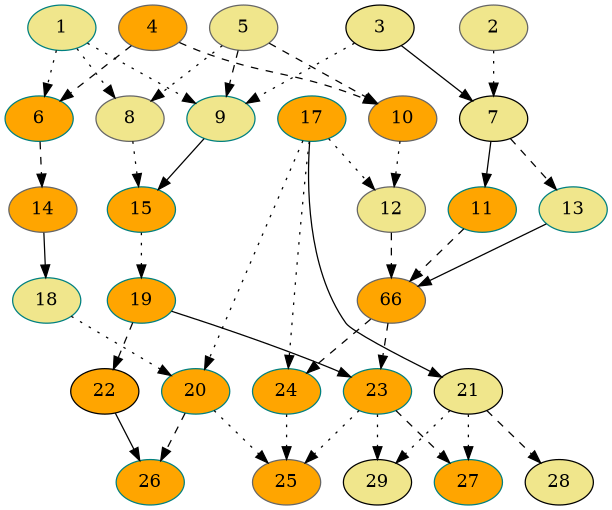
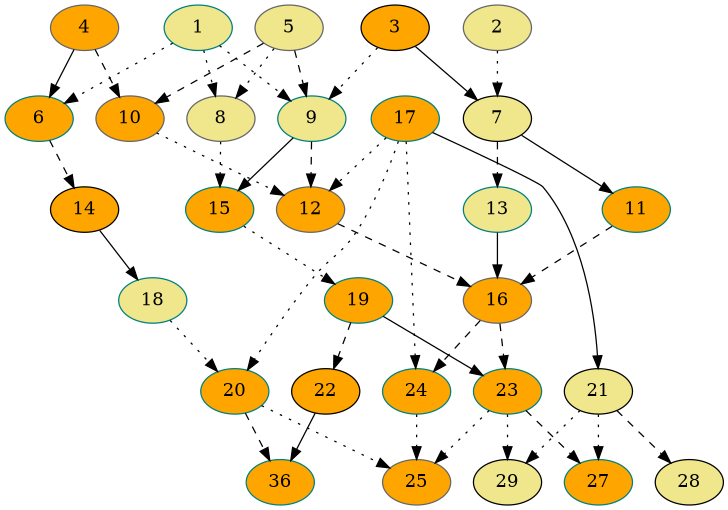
  digraph {
    node [alpha=0.07 color=teal fillcolor=orange style=filled]
    edge [style=dotted]
    1 [alpha=0.05 expect_size=3348372513235469 fillcolor=khaki]
    6 [alpha=0.06 expect_size=321866094617264192]
    8 [alpha=0.20 color=gray40 expect_size=1702252381609081700352 fillcolor=khaki]
    9 [alpha=0.19 expect_size=8349245990535708 fillcolor=khaki]
-   14 [alpha=0.04 color=gray40 expect_size=23880315264787916]
+   14 [alpha=0.04 color=black expect_size=23880315264787916]
    15 [expect_size=322428944504519131136]
-   12 [alpha=0.11 color=gray40 expect_size=1730212991638052012032 fillcolor=khaki]
+   12 [alpha=0.11 color=gray40 expect_size=1730212991638052012032]
    18 [alpha=0.02 expect_size=3078150065541800448 fillcolor=khaki]
    19 [alpha=0.11 expect_size=825277865757562109952]
-   16 [color=gray40 expect_size=41777739040317784 label=66]
+   16 [color=gray40 expect_size=41777739040317784]
    2 [alpha=0.14 color=gray40 expect_size=733301061466627584 fillcolor=khaki]
    7 [alpha=0.05 color=black expect_size=835834286333493248000 fillcolor=khaki]
    11 [alpha=0.19 expect_size=46045335599972352000]
    13 [alpha=0.02 expect_size=9440071665787184 fillcolor=khaki]
-   3 [alpha=0.14 color=black expect_size=2525071006470012 fillcolor=khaki]
+   3 [alpha=0.14 color=black expect_size=2525071006470012]
    4 [alpha=0.06 color=gray40 expect_size=695878305850667904]
    10 [alpha=0.01 color=gray40 expect_size=2068119543524687347712]
    5 [alpha=0.09 color=gray40 expect_size=7863808497521759 fillcolor=khaki]
    20 [alpha=0.10 expect_size=51681804400778640]
    23 [expect_size=324842554236279455744]
    24 [alpha=0.14 expect_size=8249485484700492]
    22 [alpha=0.09 color=black expect_size=6887698296316362752]
    17 [alpha=0.19 expect_size=36970893337878024]
    21 [color=black expect_size=517902796625066240 fillcolor=khaki]
    25 [alpha=0.12 color=gray40 expect_size=854359281762304000000]
    27 [alpha=0.11 expect_size=333795479311613952000]
    29 [alpha=0.09 color=black expect_size=579469530199856128 fillcolor=khaki]
-   26 [alpha=0.13 expect_size=2290985939947749376000]
+   26 [alpha=0.13 expect_size=2290985939947749376000 label=36]
    28 [alpha=0.17 color=black expect_size=16446995124996538368 fillcolor=khaki]
    1 -> 6
    1 -> 8
    1 -> 9
    6 -> 14 [style=dashed]
    8 -> 15
    9 -> 15 [style=solid]
+   9 -> 12 [style=dashed]
    14 -> 18 [style=solid]
    15 -> 19
    12 -> 16 [style=dashed]
    18 -> 20
    19 -> 23 [style=solid]
    19 -> 22 [style=dashed]
    16 -> 23 [style=dashed]
    16 -> 24 [style=dashed]
    2 -> 7
    7 -> 11 [style=solid]
    7 -> 13 [style=dashed]
    11 -> 16 [style=dashed]
    13 -> 16 [style=solid]
    3 -> 9
    3 -> 7 [style=solid]
-   4 -> 6 [style=dashed]
+   4 -> 6 [style=solid]
    4 -> 10 [style=dashed]
    10 -> 12
    5 -> 8
    5 -> 9 [style=dashed]
    5 -> 10 [style=dashed]
    20 -> 25
    20 -> 26 [style=dashed]
    23 -> 25
    23 -> 27 [style=dashed]
    23 -> 29
    24 -> 25
    22 -> 26 [style=solid]
    17 -> 12
    17 -> 20
    17 -> 24
    17 -> 21 [style=solid]
    21 -> 27
    21 -> 29
    21 -> 28 [style=dashed]
  }
